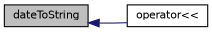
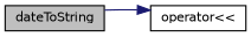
  digraph {
    rankdir=LR
    node [color=black fontname=Helvetica fontsize=10 shape=record style=filled]
    n1 [fillcolor=grey75 fontcolor=black height=0.2 label=dateToString width=0.4]
    n2 [fillcolor=white height=0.2 label="operator\<\<" width=0.4]
-   n1 -> n2 [color=midnightblue dir=back fontname=Helvetica fontsize=10 labelfontname=Helvetica labelfontsize=10 style=solid]
+   n2 -> n1 [color=midnightblue dir=back fontname=Helvetica fontsize=10 labelfontname=Helvetica labelfontsize=10 style=solid]
  }
